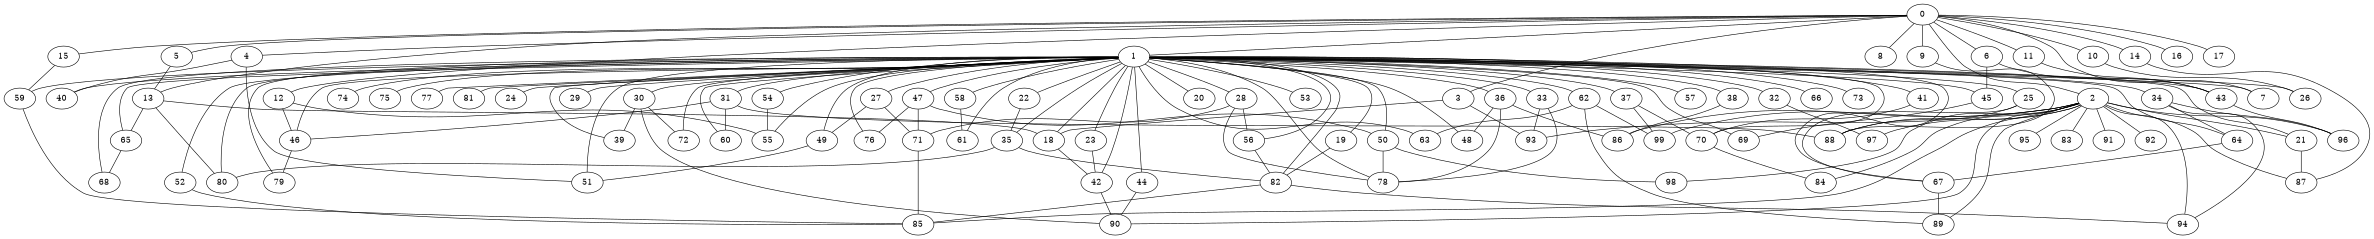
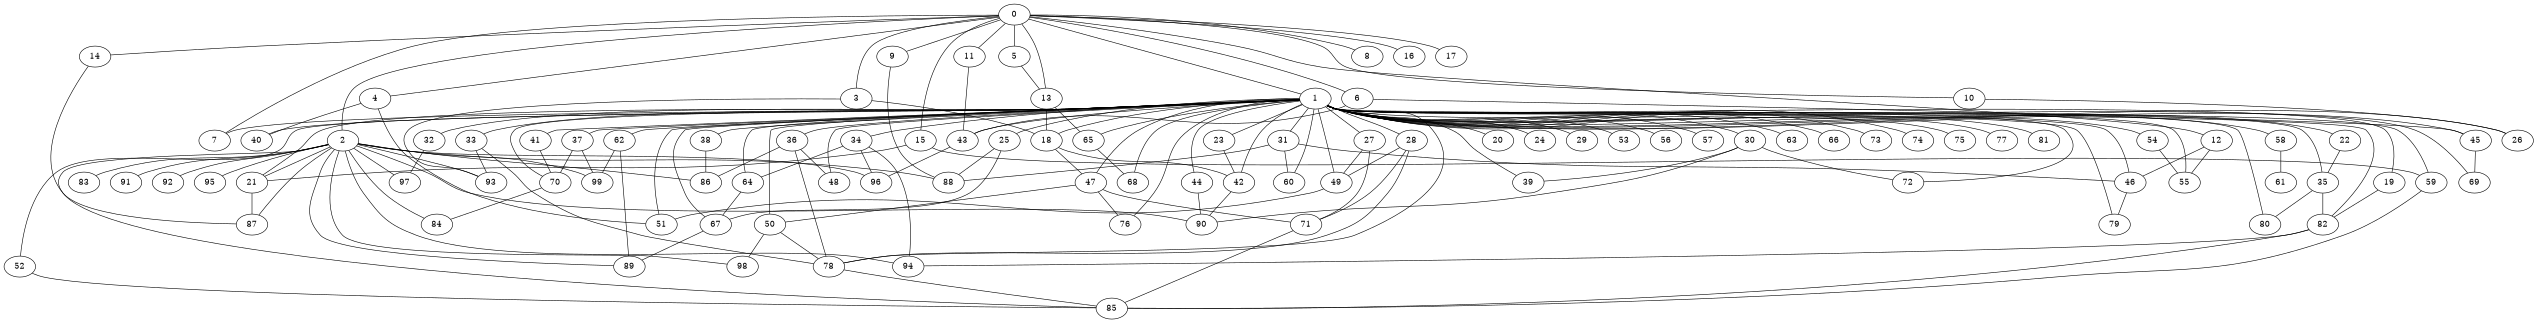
  graph {
    0
    1
    2
    3
    4
    5
    6
    7
    8
    9
    10
    11
    12
    13
    14
    15
    16
    17
    18
    19
    20
    21
    22
    23
    24
    25
    26
    27
    28
    29
    30
    31
    32
    33
    34
    35
    36
    37
    38
    39
    40
    41
    42
    43
    44
    45
    46
    47
    48
    49
    50
    51
    52
    53
    54
    55
    56
    57
    58
    59
    60
    61
    62
    63
    64
    65
    66
    67
    68
    69
    70
    72
    73
    74
    75
    76
    77
    78
    79
    80
    81
    82
    96
    98
    99
    97
    83
    84
    85
    86
    87
    88
    89
    90
    91
    92
    93
    94
    95
    71
    0 -- 1
    0 -- 2
    0 -- 3
    0 -- 4
    0 -- 5
    0 -- 6
    0 -- 7
    0 -- 8
    0 -- 9
    0 -- 10
    0 -- 11
    0 -- 12
    0 -- 13
    0 -- 14
    0 -- 15
    0 -- 16
    0 -- 17
    1 -- 7
    1 -- 18
    1 -- 19
    1 -- 20
    1 -- 21
    1 -- 22
    1 -- 23
    1 -- 24
    1 -- 25
    1 -- 26
    1 -- 27
    1 -- 28
    1 -- 29
    1 -- 30
    1 -- 31
    1 -- 32
    1 -- 33
    1 -- 34
    1 -- 35
    1 -- 36
    1 -- 37
    1 -- 38
    1 -- 39
    1 -- 40
    1 -- 41
    1 -- 42
    1 -- 43
    1 -- 44
    1 -- 45
    1 -- 46
    1 -- 47
    1 -- 48
    1 -- 49
    1 -- 50
    1 -- 51
    1 -- 52
    1 -- 53
    1 -- 54
    1 -- 55
    1 -- 56
    1 -- 57
    1 -- 58
    1 -- 59
    1 -- 60
-   1 -- 61
    1 -- 62
    1 -- 63
    1 -- 64
    1 -- 65
    1 -- 66
    1 -- 67
    1 -- 68
    1 -- 69
    1 -- 70
    1 -- 72
    1 -- 73
    1 -- 74
    1 -- 75
    1 -- 76
    1 -- 77
    1 -- 78
    1 -- 79
    1 -- 80
    1 -- 81
    1 -- 82
    2 -- 21
    2 -- 96
    2 -- 98
    2 -- 99
    2 -- 97
    2 -- 83
    2 -- 84
    2 -- 85
    2 -- 86
    2 -- 87
    2 -- 88
    2 -- 89
    2 -- 90
    2 -- 91
    2 -- 92
    2 -- 93
    2 -- 94
    2 -- 95
    3 -- 18
    3 -- 93
    4 -- 40
    4 -- 51
    5 -- 13
    6 -- 43
    6 -- 45
    9 -- 88
    10 -- 26
    11 -- 43
    12 -- 46
    12 -- 55
    13 -- 18
    13 -- 65
-   13 -- 80
    14 -- 87
+   15 -- 21
    15 -- 59
    18 -- 42
+   18 -- 47
    19 -- 82
    21 -- 87
    22 -- 35
    23 -- 42
    25 -- 67
    25 -- 88
    27 -- 49
    27 -- 71
-   28 -- 56
+   28 -- 49
    28 -- 78
    28 -- 71
    30 -- 39
    30 -- 72
    30 -- 90
    31 -- 46
    31 -- 60
    31 -- 88
    32 -- 97
    33 -- 78
    33 -- 93
    34 -- 64
    34 -- 96
    34 -- 94
    35 -- 80
    35 -- 82
    36 -- 48
    36 -- 78
    36 -- 86
    37 -- 70
    37 -- 99
    38 -- 86
    41 -- 70
    42 -- 90
    43 -- 96
    44 -- 90
    45 -- 69
    46 -- 79
    47 -- 50
    47 -- 76
    47 -- 71
    49 -- 51
    50 -- 78
    50 -- 98
    52 -- 85
    54 -- 55
-   56 -- 82
    58 -- 61
    59 -- 85
-   62 -- 63
    62 -- 99
    62 -- 89
    64 -- 67
    65 -- 68
    67 -- 89
    70 -- 84
+   78 -- 85
    82 -- 85
    82 -- 94
    71 -- 85
  }
